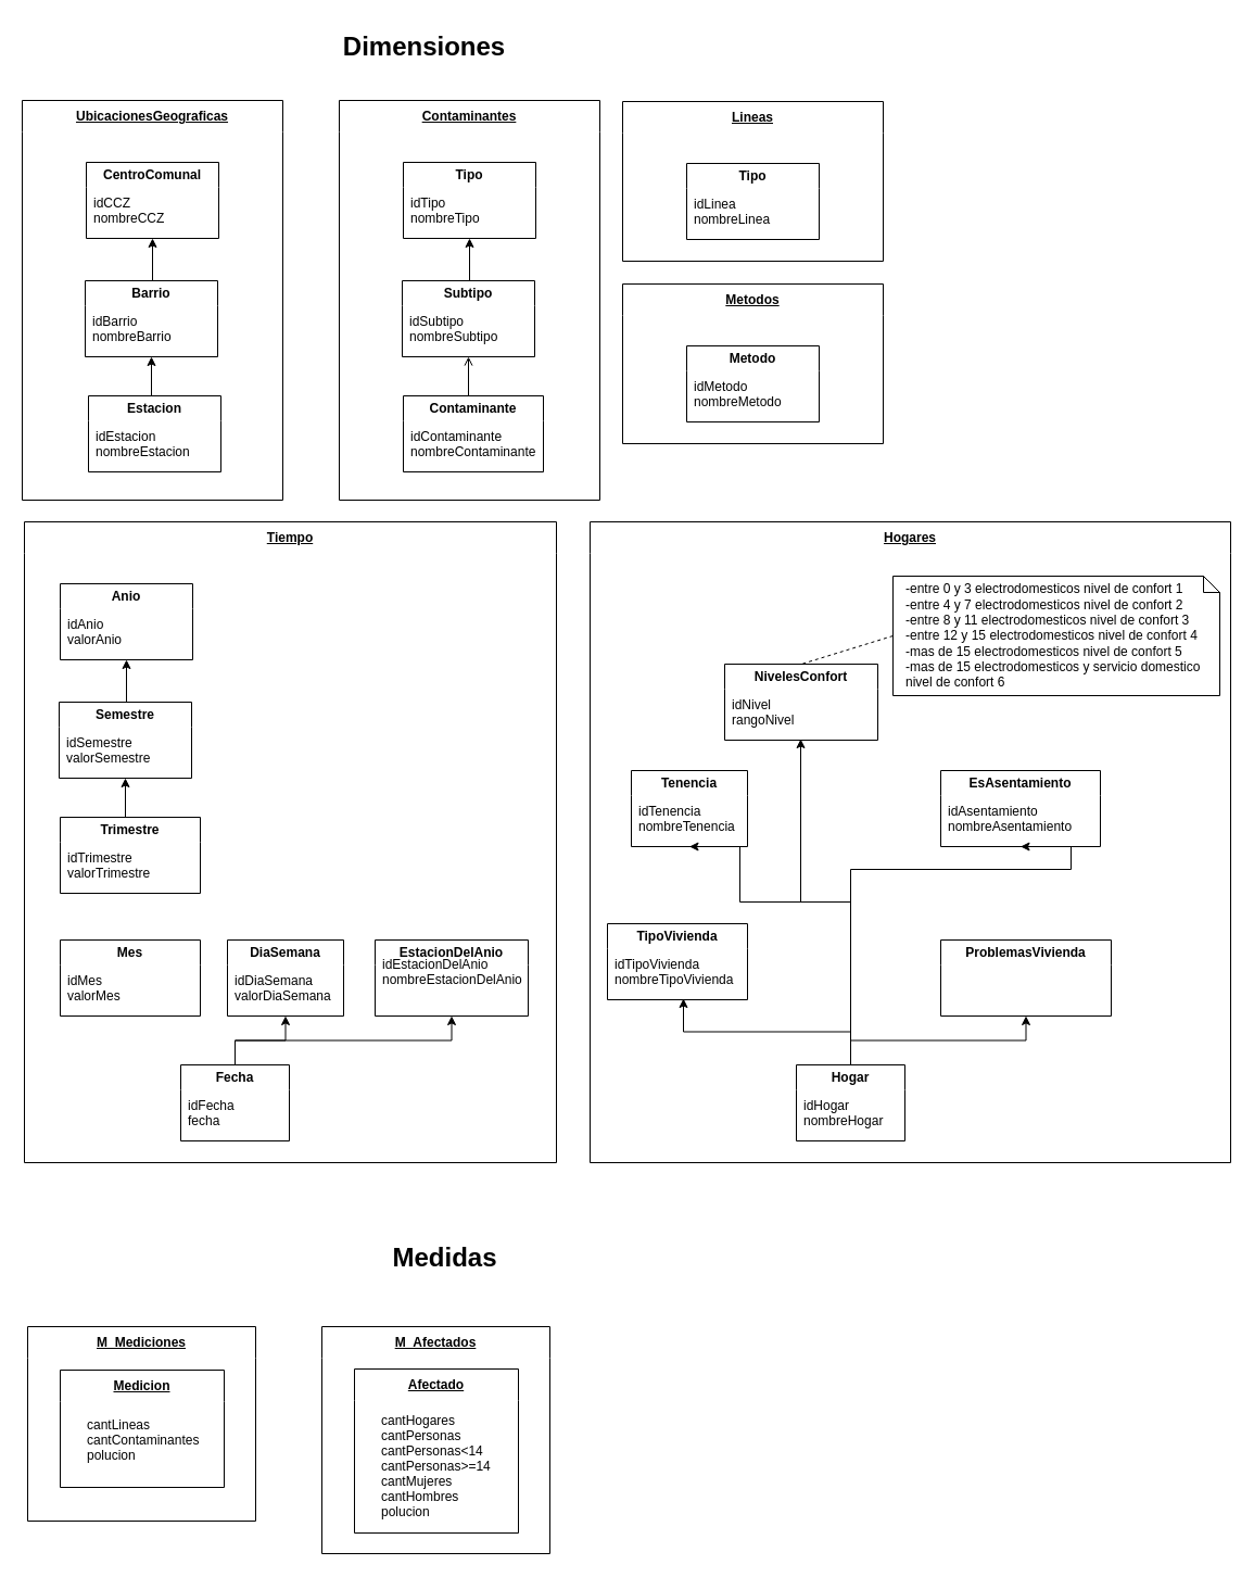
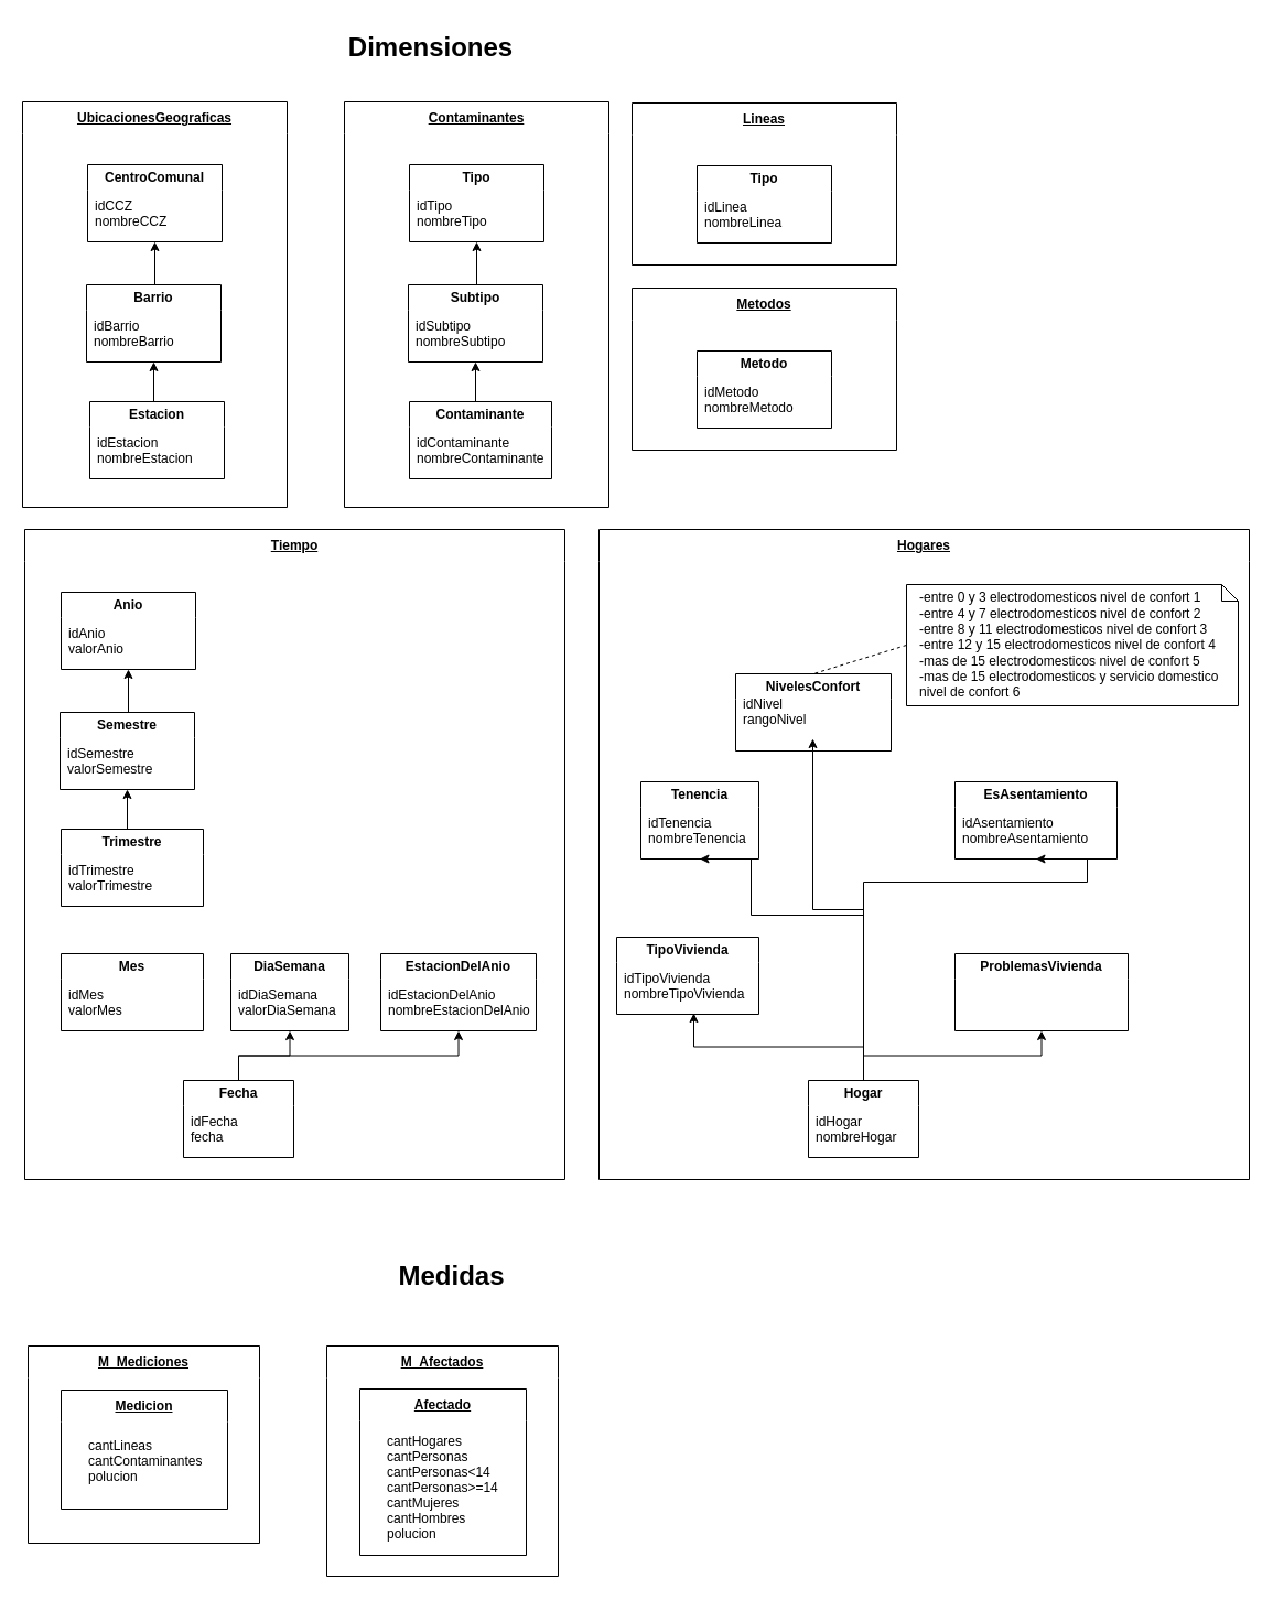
  <mxCell id="0" />
  <mxCell id="1" parent="0" />
  <mxCell id="2" value="UbicacionesGeograficas" style="swimlane;swimlaneLine=0;whiteSpace=wrap;startSize=29;fontStyle=5;align=center" parent="1" vertex="1"><mxGeometry x="20" y="92" width="240" height="368" as="geometry"><mxRectangle x="39" y="92" width="70" height="29" as="alternateBounds" /></mxGeometry></mxCell>
  <mxCell id="3" value="CentroComunal" style="swimlane;swimlaneLine=0;whiteSpace=wrap" vertex="1" parent="2"><mxGeometry x="59" y="57" width="122" height="70" as="geometry"><mxRectangle x="590" y="38" width="70" height="23" as="alternateBounds" /></mxGeometry></mxCell>
  <mxCell id="4" value="idCCZ&#10;nombreCCZ" style="text;align=left;verticalAlign=middle;" vertex="1" parent="3"><mxGeometry x="5" y="19" width="130" height="50" as="geometry" /></mxCell>
  <mxCell id="5" style="edgeStyle=orthogonalEdgeStyle;rounded=0;html=1;exitX=0.5;exitY=0;entryX=0.5;entryY=1;jettySize=auto;orthogonalLoop=1;" edge="1" parent="2" source="6" target="3"><mxGeometry relative="1" as="geometry" /></mxCell>
  <mxCell id="6" value="Barrio" style="swimlane;swimlaneLine=0;whiteSpace=wrap" vertex="1" parent="2"><mxGeometry x="58" y="166" width="122" height="70" as="geometry"><mxRectangle x="590" y="38" width="70" height="23" as="alternateBounds" /></mxGeometry></mxCell>
  <mxCell id="7" value="idBarrio&#10;nombreBarrio" style="text;align=left;verticalAlign=middle;" vertex="1" parent="6"><mxGeometry x="5" y="19" width="130" height="50" as="geometry" /></mxCell>
  <mxCell id="8" style="edgeStyle=orthogonalEdgeStyle;rounded=0;html=1;exitX=0.5;exitY=0;entryX=0.5;entryY=1;jettySize=auto;orthogonalLoop=1;" edge="1" parent="2" source="9" target="6"><mxGeometry relative="1" as="geometry" /></mxCell>
  <mxCell id="9" value="Estacion" style="swimlane;swimlaneLine=0;whiteSpace=wrap" vertex="1" parent="2"><mxGeometry x="61" y="272" width="122" height="70" as="geometry"><mxRectangle x="590" y="38" width="70" height="23" as="alternateBounds" /></mxGeometry></mxCell>
  <mxCell id="10" value="idEstacion&#10;nombreEstacion" style="text;align=left;verticalAlign=middle;" vertex="1" parent="9"><mxGeometry x="5" y="19" width="130" height="50" as="geometry" /></mxCell>
  <mxCell id="11" value="Dimensiones" style="text;align=center;verticalAlign=middle;fontFamily=Helvetica;fontSize=24;fontStyle=1" parent="1" vertex="1"><mxGeometry x="313" y="20" width="155" height="40" as="geometry" /></mxCell>
  <mxCell id="12" value="Medidas" style="text;align=center;verticalAlign=middle;fontFamily=Helvetica;fontSize=24;fontStyle=1" parent="1" vertex="1"><mxGeometry x="332" y="1135" width="155" height="40" as="geometry" /></mxCell>
  <mxCell id="13" value="M_Mediciones" style="swimlane;swimlaneLine=0;whiteSpace=wrap;startSize=29;fontStyle=5" parent="1" vertex="1"><mxGeometry x="25" y="1221" width="210" height="179" as="geometry" /></mxCell>
  <mxCell id="14" value="Medicion" style="swimlane;swimlaneLine=0;whiteSpace=wrap;startSize=29;fontStyle=5" vertex="1" parent="13"><mxGeometry x="30" y="40" width="151" height="108" as="geometry" /></mxCell>
  <mxCell id="15" value="cantLineas&#10;cantContaminantes&#10;polucion" style="text;align=left;verticalAlign=middle;" vertex="1" parent="14"><mxGeometry x="23" y="27.42" width="155" height="72.58" as="geometry" /></mxCell>
  <mxCell id="16" value="Contaminantes" style="swimlane;swimlaneLine=0;whiteSpace=wrap;startSize=29;fontStyle=5;align=center" vertex="1" parent="1"><mxGeometry x="312" y="92" width="240" height="368" as="geometry"><mxRectangle x="39" y="92" width="70" height="29" as="alternateBounds" /></mxGeometry></mxCell>
  <mxCell id="17" value="Tipo" style="swimlane;swimlaneLine=0;whiteSpace=wrap" vertex="1" parent="16"><mxGeometry x="59" y="57" width="122" height="70" as="geometry"><mxRectangle x="590" y="38" width="70" height="23" as="alternateBounds" /></mxGeometry></mxCell>
  <mxCell id="18" value="idTipo&#10;nombreTipo" style="text;align=left;verticalAlign=middle;" vertex="1" parent="17"><mxGeometry x="5" y="19" width="130" height="50" as="geometry" /></mxCell>
  <mxCell id="19" style="edgeStyle=orthogonalEdgeStyle;rounded=0;html=1;exitX=0.5;exitY=0;entryX=0.5;entryY=1;jettySize=auto;orthogonalLoop=1;" edge="1" parent="16" source="20" target="17"><mxGeometry relative="1" as="geometry" /></mxCell>
  <mxCell id="20" value="Subtipo" style="swimlane;swimlaneLine=0;whiteSpace=wrap" vertex="1" parent="16"><mxGeometry x="58" y="166" width="122" height="70" as="geometry"><mxRectangle x="590" y="38" width="70" height="23" as="alternateBounds" /></mxGeometry></mxCell>
  <mxCell id="21" value="idSubtipo&#10;nombreSubtipo" style="text;align=left;verticalAlign=middle;" vertex="1" parent="20"><mxGeometry x="5" y="19" width="130" height="50" as="geometry" /></mxCell>
- <mxCell id="22" style="edgeStyle=orthogonalEdgeStyle;rounded=0;html=1;exitX=0.5;exitY=0;entryX=0.5;entryY=1;jettySize=auto;orthogonalLoop=1;endArrow=open;" edge="1" parent="16" source="23" target="20"><mxGeometry relative="1" as="geometry" /></mxCell>
+ <mxCell id="22" style="edgeStyle=orthogonalEdgeStyle;rounded=0;html=1;exitX=0.5;exitY=0;entryX=0.5;entryY=1;jettySize=auto;orthogonalLoop=1;" edge="1" parent="16" source="23" target="20"><mxGeometry relative="1" as="geometry" /></mxCell>
  <mxCell id="23" value="Contaminante" style="swimlane;swimlaneLine=0;whiteSpace=wrap" vertex="1" parent="16"><mxGeometry x="59" y="272" width="129" height="70" as="geometry"><mxRectangle x="590" y="38" width="70" height="23" as="alternateBounds" /></mxGeometry></mxCell>
  <mxCell id="24" value="idContaminante&#10;nombreContaminante" style="text;align=left;verticalAlign=middle;" vertex="1" parent="23"><mxGeometry x="5" y="19" width="130" height="50" as="geometry" /></mxCell>
  <mxCell id="25" value="Lineas" style="swimlane;swimlaneLine=0;whiteSpace=wrap;startSize=29;fontStyle=5;align=center" vertex="1" parent="1"><mxGeometry x="573" y="93" width="240" height="147" as="geometry"><mxRectangle x="39" y="92" width="70" height="29" as="alternateBounds" /></mxGeometry></mxCell>
  <mxCell id="26" value="Tipo" style="swimlane;swimlaneLine=0;whiteSpace=wrap" vertex="1" parent="25"><mxGeometry x="59" y="57" width="122" height="70" as="geometry"><mxRectangle x="590" y="38" width="70" height="23" as="alternateBounds" /></mxGeometry></mxCell>
  <mxCell id="27" value="idLinea&#10;nombreLinea" style="text;align=left;verticalAlign=middle;" vertex="1" parent="26"><mxGeometry x="5" y="19" width="130" height="50" as="geometry" /></mxCell>
  <mxCell id="28" value="Metodos" style="swimlane;swimlaneLine=0;whiteSpace=wrap;startSize=29;fontStyle=5;align=center" vertex="1" parent="1"><mxGeometry x="573" y="261" width="240" height="147" as="geometry"><mxRectangle x="39" y="92" width="70" height="29" as="alternateBounds" /></mxGeometry></mxCell>
  <mxCell id="29" value="Metodo" style="swimlane;swimlaneLine=0;whiteSpace=wrap" vertex="1" parent="28"><mxGeometry x="59" y="57" width="122" height="70" as="geometry"><mxRectangle x="590" y="38" width="70" height="23" as="alternateBounds" /></mxGeometry></mxCell>
  <mxCell id="30" value="idMetodo&#10;nombreMetodo" style="text;align=left;verticalAlign=middle;" vertex="1" parent="29"><mxGeometry x="5" y="19" width="130" height="50" as="geometry" /></mxCell>
  <mxCell id="31" value="Tiempo" style="swimlane;swimlaneLine=0;whiteSpace=wrap;startSize=29;fontStyle=5;align=center" vertex="1" parent="1"><mxGeometry x="22" y="480" width="490" height="590" as="geometry"><mxRectangle x="39" y="92" width="70" height="29" as="alternateBounds" /></mxGeometry></mxCell>
  <mxCell id="32" value="Anio" style="swimlane;swimlaneLine=0;whiteSpace=wrap" vertex="1" parent="31"><mxGeometry x="33" y="57" width="122" height="70" as="geometry"><mxRectangle x="590" y="38" width="70" height="23" as="alternateBounds" /></mxGeometry></mxCell>
  <mxCell id="33" value="idAnio&#10;valorAnio" style="text;align=left;verticalAlign=middle;" vertex="1" parent="32"><mxGeometry x="5" y="19" width="130" height="50" as="geometry" /></mxCell>
  <mxCell id="34" style="edgeStyle=orthogonalEdgeStyle;rounded=0;html=1;exitX=0.5;exitY=0;entryX=0.5;entryY=1;jettySize=auto;orthogonalLoop=1;" edge="1" parent="31" source="35" target="32"><mxGeometry relative="1" as="geometry" /></mxCell>
  <mxCell id="35" value="Semestre" style="swimlane;swimlaneLine=0;whiteSpace=wrap" vertex="1" parent="31"><mxGeometry x="32" y="166" width="122" height="70" as="geometry"><mxRectangle x="590" y="38" width="70" height="23" as="alternateBounds" /></mxGeometry></mxCell>
  <mxCell id="36" value="idSemestre&#10;valorSemestre" style="text;align=left;verticalAlign=middle;" vertex="1" parent="35"><mxGeometry x="5" y="19" width="130" height="50" as="geometry" /></mxCell>
  <mxCell id="37" style="edgeStyle=orthogonalEdgeStyle;rounded=0;html=1;exitX=0.5;exitY=0;entryX=0.5;entryY=1;jettySize=auto;orthogonalLoop=1;" edge="1" parent="31" source="38" target="35"><mxGeometry relative="1" as="geometry" /></mxCell>
  <mxCell id="38" value="Trimestre" style="swimlane;swimlaneLine=0;whiteSpace=wrap" vertex="1" parent="31"><mxGeometry x="33" y="272" width="129" height="70" as="geometry"><mxRectangle x="590" y="38" width="70" height="23" as="alternateBounds" /></mxGeometry></mxCell>
  <mxCell id="39" value="idTrimestre&#10;valorTrimestre" style="text;align=left;verticalAlign=middle;" vertex="1" parent="38"><mxGeometry x="5" y="19" width="130" height="50" as="geometry" /></mxCell>
  <mxCell id="40" value="Mes" style="swimlane;swimlaneLine=0;whiteSpace=wrap" vertex="1" parent="31"><mxGeometry x="33" y="385" width="129" height="70" as="geometry"><mxRectangle x="590" y="38" width="70" height="23" as="alternateBounds" /></mxGeometry></mxCell>
  <mxCell id="41" value="idMes&#10;valorMes" style="text;align=left;verticalAlign=middle;" vertex="1" parent="40"><mxGeometry x="5" y="19" width="130" height="50" as="geometry" /></mxCell>
  <mxCell id="42" value="DiaSemana" style="swimlane;swimlaneLine=0;whiteSpace=wrap" vertex="1" parent="31"><mxGeometry x="187" y="385" width="107" height="70" as="geometry"><mxRectangle x="590" y="38" width="70" height="23" as="alternateBounds" /></mxGeometry></mxCell>
  <mxCell id="43" value="idDiaSemana&#10;valorDiaSemana" style="text;align=left;verticalAlign=middle;" vertex="1" parent="42"><mxGeometry x="5" y="19" width="130" height="50" as="geometry" /></mxCell>
  <mxCell id="44" value="EstacionDelAnio" style="swimlane;swimlaneLine=0;whiteSpace=wrap" vertex="1" parent="31"><mxGeometry x="323" y="385" width="141" height="70" as="geometry"><mxRectangle x="590" y="38" width="70" height="23" as="alternateBounds" /></mxGeometry></mxCell>
- <mxCell id="45" value="idEstacionDelAnio&#10;nombreEstacionDelAnio" style="text;align=left;verticalAlign=middle;" vertex="1" parent="44"><mxGeometry x="5" y="4" width="130" height="50" as="geometry" /></mxCell>
+ <mxCell id="45" value="idEstacionDelAnio&#10;nombreEstacionDelAnio" style="text;align=left;verticalAlign=middle;" vertex="1" parent="44"><mxGeometry x="5" y="19" width="130" height="50" as="geometry" /></mxCell>
  <mxCell id="46" style="edgeStyle=orthogonalEdgeStyle;rounded=0;html=1;exitX=0.5;exitY=0;entryX=0.5;entryY=1;jettySize=auto;orthogonalLoop=1;" edge="1" parent="1" source="48" target="42"><mxGeometry relative="1" as="geometry" /></mxCell>
  <mxCell id="47" style="edgeStyle=orthogonalEdgeStyle;rounded=0;html=1;exitX=0.5;exitY=0;entryX=0.5;entryY=1;jettySize=auto;orthogonalLoop=1;" edge="1" parent="1" source="48" target="44"><mxGeometry relative="1" as="geometry" /></mxCell>
  <mxCell id="48" value="Fecha" style="swimlane;swimlaneLine=0;whiteSpace=wrap" vertex="1" parent="1"><mxGeometry x="166" y="980" width="100" height="70" as="geometry"><mxRectangle x="590" y="38" width="70" height="23" as="alternateBounds" /></mxGeometry></mxCell>
  <mxCell id="49" value="idFecha&#10;fecha" style="text;align=left;verticalAlign=middle;" vertex="1" parent="48"><mxGeometry x="5" y="19" width="130" height="50" as="geometry" /></mxCell>
  <mxCell id="50" value="Hogares" style="swimlane;swimlaneLine=0;whiteSpace=wrap;startSize=29;fontStyle=5;align=center" vertex="1" parent="1"><mxGeometry x="543" y="480" width="590" height="590" as="geometry"><mxRectangle x="39" y="92" width="70" height="29" as="alternateBounds" /></mxGeometry></mxCell>
  <mxCell id="51" value="TipoVivienda" style="swimlane;swimlaneLine=0;whiteSpace=wrap" vertex="1" parent="50"><mxGeometry x="16" y="370" width="129" height="70" as="geometry"><mxRectangle x="590" y="38" width="70" height="23" as="alternateBounds" /></mxGeometry></mxCell>
  <mxCell id="52" value="idTipoVivienda&#10;nombreTipoVivienda" style="text;align=left;verticalAlign=middle;" vertex="1" parent="51"><mxGeometry x="5" y="19" width="130" height="50" as="geometry" /></mxCell>
  <mxCell id="53" value="ProblemasVivienda" style="swimlane;swimlaneLine=0;whiteSpace=wrap" vertex="1" parent="50"><mxGeometry x="323" y="385" width="157" height="70" as="geometry"><mxRectangle x="590" y="38" width="70" height="23" as="alternateBounds" /></mxGeometry></mxCell>
  <mxCell id="54" value="Tenencia" style="swimlane;swimlaneLine=0;whiteSpace=wrap" vertex="1" parent="50"><mxGeometry x="38" y="229" width="107" height="70" as="geometry"><mxRectangle x="590" y="38" width="70" height="23" as="alternateBounds" /></mxGeometry></mxCell>
  <mxCell id="55" value="idTenencia&#10;nombreTenencia" style="text;align=left;verticalAlign=middle;" vertex="1" parent="54"><mxGeometry x="5" y="19" width="130" height="50" as="geometry" /></mxCell>
  <mxCell id="56" value="NivelesConfort" style="swimlane;swimlaneLine=0;whiteSpace=wrap" vertex="1" parent="50"><mxGeometry x="124" y="131" width="141" height="70" as="geometry"><mxRectangle x="590" y="38" width="70" height="23" as="alternateBounds" /></mxGeometry></mxCell>
- <mxCell id="57" value="idNivel&#10;rangoNivel" style="text;align=left;verticalAlign=middle;" vertex="1" parent="56"><mxGeometry x="5" y="19" width="130" height="50" as="geometry" /></mxCell>
+ <mxCell id="57" value="idNivel&#10;rangoNivel" style="text;align=left;verticalAlign=middle;" vertex="1" parent="56"><mxGeometry x="5" y="9" width="130" height="50" as="geometry" /></mxCell>
  <mxCell id="58" value="EsAsentamiento" style="swimlane;swimlaneLine=0;whiteSpace=wrap" vertex="1" parent="50"><mxGeometry x="323" y="229" width="147" height="70" as="geometry"><mxRectangle x="590" y="38" width="70" height="23" as="alternateBounds" /></mxGeometry></mxCell>
  <mxCell id="59" value="idAsentamiento&#10;nombreAsentamiento" style="text;align=left;verticalAlign=middle;" vertex="1" parent="58"><mxGeometry x="5" y="19" width="130" height="50" as="geometry" /></mxCell>
  <mxCell id="60" value="" style="edgeStyle=none;endArrow=none;exitX=0;exitY=0.5;dashed=1;html=1;entryX=0.5;entryY=0;" edge="1" source="61" parent="50" target="56"><mxGeometry x="1" relative="1" as="geometry"><mxPoint x="458" y="52" as="targetPoint" /></mxGeometry></mxCell>
  <mxCell id="61" value="&lt;div&gt;-entre 0 y 3 electrodomesticos nivel de confort 1&lt;/div&gt;&lt;div&gt;-entre 4 y 7 electrodomesticos nivel de confort 2&lt;/div&gt;&lt;div&gt;-entre 8 y 11 electrodomesticos nivel de confort 3&lt;/div&gt;&lt;div&gt;-entre 12 y 15 electrodomesticos nivel de confort 4&lt;/div&gt;&lt;div&gt;-mas de 15 electrodomesticos nivel de confort 5&lt;/div&gt;&lt;div&gt;-mas de 15 electrodomesticos y servicio domestico nivel de confort 6&lt;/div&gt;" style="shape=note;size=15;align=left;spacingLeft=10;html=1;whiteSpace=wrap;" vertex="1" parent="50"><mxGeometry x="279" y="50" width="301" height="110" as="geometry" /></mxCell>
  <mxCell id="62" style="edgeStyle=orthogonalEdgeStyle;rounded=0;html=1;exitX=0.5;exitY=0;entryX=0.5;entryY=1;jettySize=auto;orthogonalLoop=1;" edge="1" source="67" target="52" parent="1"><mxGeometry relative="1" as="geometry" /></mxCell>
  <mxCell id="63" style="edgeStyle=orthogonalEdgeStyle;rounded=0;html=1;exitX=0.5;exitY=0;entryX=0.5;entryY=1;jettySize=auto;orthogonalLoop=1;" edge="1" source="67" target="54" parent="1"><mxGeometry relative="1" as="geometry"><Array as="points"><mxPoint x="783" y="830" /><mxPoint x="681" y="830" /></Array></mxGeometry></mxCell>
  <mxCell id="64" style="edgeStyle=orthogonalEdgeStyle;rounded=0;html=1;exitX=0.5;exitY=0;entryX=0.5;entryY=1;jettySize=auto;orthogonalLoop=1;" edge="1" source="67" target="53" parent="1"><mxGeometry relative="1" as="geometry" /></mxCell>
  <mxCell id="65" style="edgeStyle=orthogonalEdgeStyle;rounded=0;html=1;exitX=0.5;exitY=0;entryX=0.5;entryY=1;jettySize=auto;orthogonalLoop=1;" edge="1" parent="1" source="67" target="58"><mxGeometry relative="1" as="geometry"><Array as="points"><mxPoint x="783" y="800" /><mxPoint x="986" y="800" /></Array></mxGeometry></mxCell>
  <mxCell id="66" style="edgeStyle=orthogonalEdgeStyle;rounded=0;html=1;exitX=0.5;exitY=0;entryX=0.5;entryY=1;jettySize=auto;orthogonalLoop=1;" edge="1" parent="1" source="67" target="57"><mxGeometry relative="1" as="geometry" /></mxCell>
  <mxCell id="67" value="Hogar" style="swimlane;swimlaneLine=0;whiteSpace=wrap" vertex="1" parent="1"><mxGeometry x="733" y="980" width="100" height="70" as="geometry"><mxRectangle x="590" y="38" width="70" height="23" as="alternateBounds" /></mxGeometry></mxCell>
  <mxCell id="68" value="idHogar&#10;nombreHogar" style="text;align=left;verticalAlign=middle;" vertex="1" parent="67"><mxGeometry x="5" y="19" width="130" height="50" as="geometry" /></mxCell>
  <mxCell id="69" value="M_Afectados" style="swimlane;swimlaneLine=0;whiteSpace=wrap;startSize=29;fontStyle=5" vertex="1" parent="1"><mxGeometry x="296" y="1221" width="210" height="209" as="geometry" /></mxCell>
  <mxCell id="70" value="Afectado" style="swimlane;swimlaneLine=0;whiteSpace=wrap;startSize=29;fontStyle=5" vertex="1" parent="69"><mxGeometry x="30" y="39" width="151" height="151" as="geometry" /></mxCell>
  <mxCell id="71" value="cantHogares&#10;cantPersonas&#10;cantPersonas&lt;14&#10;cantPersonas&gt;=14&#10;cantMujeres&#10;cantHombres&#10;polucion" style="text;align=left;verticalAlign=middle;" vertex="1" parent="70"><mxGeometry x="23" y="35" width="117" height="107" as="geometry" /></mxCell>
